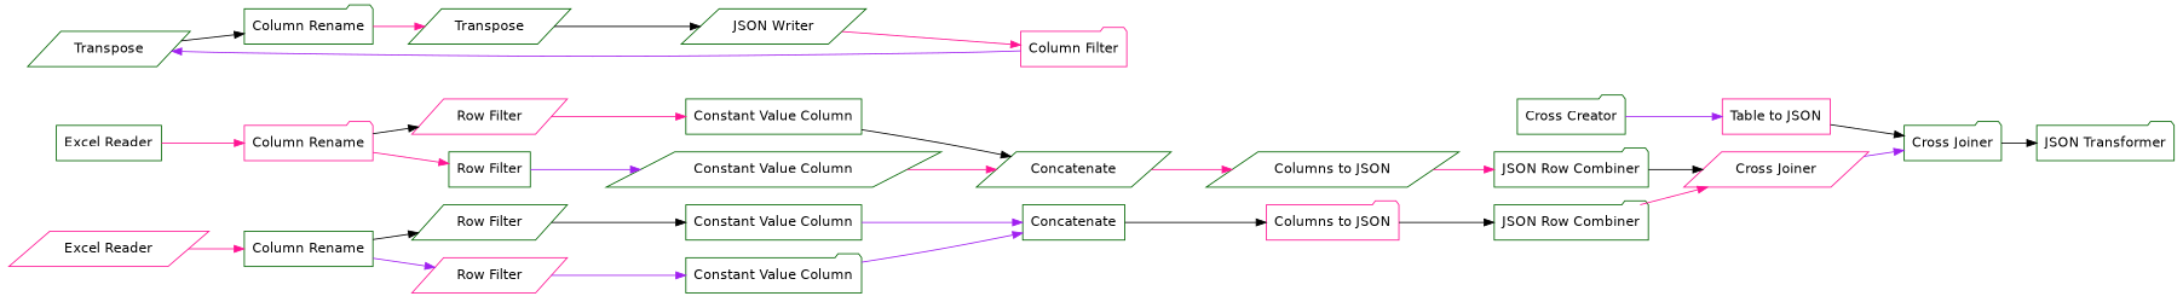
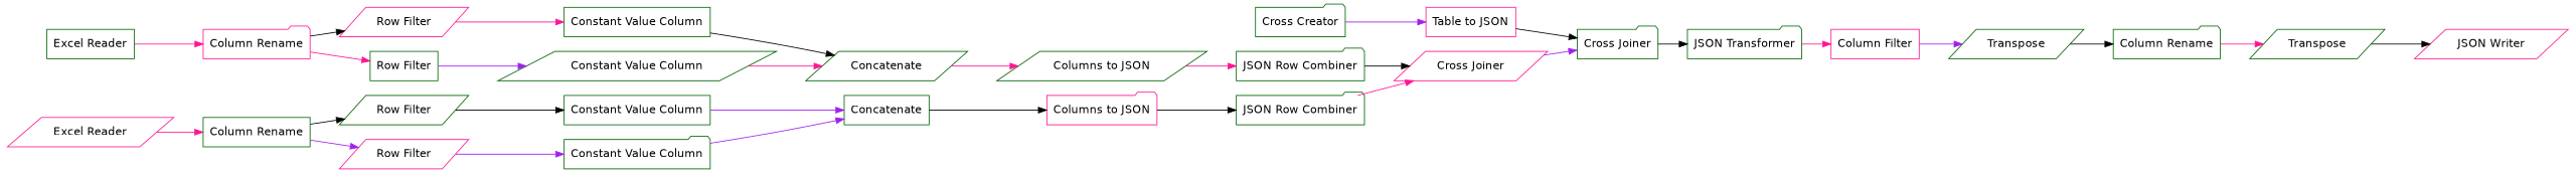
  digraph {
    fontname="DejaVu Sans"
    rankdir=LR
    node [color=darkgreen fontname="DejaVu Sans" shape=parallelogram]
    edge [color=black fontname="DejaVu Sans"]
    n1 [label="Constant Value Column" shape=box]
    n2 [label=Concatenate shape=box]
    n3 [color=deeppink label="Columns to JSON" shape=folder]
    n4 [label="JSON Row Combiner" shape=folder]
    n5 [label="Constant Value Column" shape=folder]
    n6 [color=deeppink label="Column Rename" shape=folder]
    n7 [color=deeppink label="Row Filter"]
    n8 [label="Row Filter" shape=box]
    n9 [label="Constant Value Column" shape=box]
    n10 [label="Constant Value Column"]
    n11 [label=Concatenate]
    n12 [label=Transpose]
    n13 [label="Column Rename" shape=folder]
    n14 [label=Transpose]
-   n15 [label="JSON Writer"]
+   n15 [color=deeppink label="JSON Writer"]
    n16 [color=deeppink label="Table to JSON" shape=box]
    n17 [label="Cross Joiner" shape=folder]
    n18 [label="JSON Transformer" shape=folder]
-   n19 [color=deeppink label="Column Filter" shape=folder]
+   n19 [color=deeppink label="Column Filter" shape=box]
    n20 [label="Row Filter"]
    n21 [color=deeppink label="Cross Joiner"]
    n22 [color=deeppink label="Row Filter"]
    n23 [label="Columns to JSON"]
    n24 [label="JSON Row Combiner" shape=folder]
    n25 [label="Column Rename" shape=box]
    n26 [label="Excel Reader" shape=box]
    n27 [color=deeppink label="Excel Reader"]
    n28 [label="Cross Creator" shape=folder]
    n1 -> n2 [color=purple]
    n2 -> n3
    n3 -> n4
    n4 -> n21 [color=deeppink]
    n5 -> n2 [color=purple]
    n6 -> n7
    n6 -> n8 [color=deeppink]
    n7 -> n9 [color=deeppink]
    n8 -> n10 [color=purple]
    n9 -> n11
    n10 -> n11 [color=deeppink]
    n11 -> n23 [color=deeppink]
    n12 -> n13
    n13 -> n14 [color=deeppink]
    n14 -> n15
    n16 -> n17
    n17 -> n18
-   n15 -> n19 [color=deeppink]
+   n18 -> n19 [color=deeppink]
    n19 -> n12 [color=purple]
    n20 -> n1
    n21 -> n17 [color=purple]
    n22 -> n5 [color=purple]
    n23 -> n24 [color=deeppink]
    n24 -> n21
    n25 -> n20
    n25 -> n22 [color=purple]
    n26 -> n6 [color=deeppink]
    n27 -> n25 [color=deeppink]
    n28 -> n16 [color=purple]
  }
